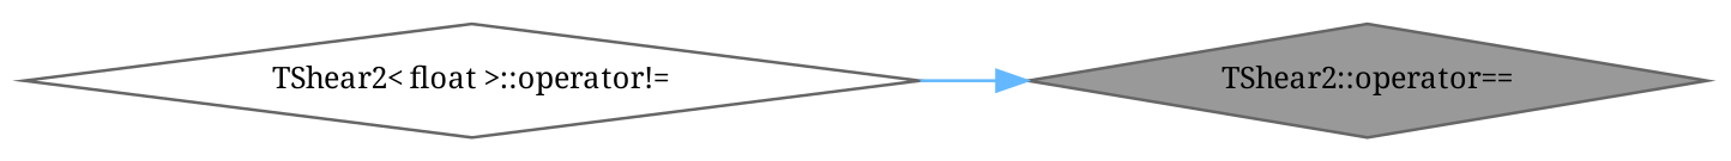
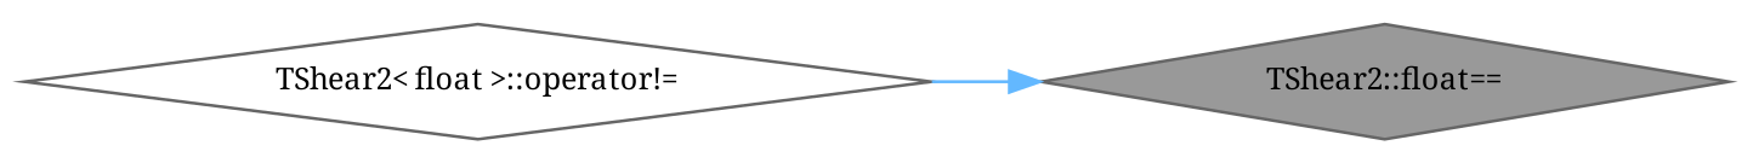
  digraph {
    rankdir=RL
    fontname="Noto Serif"
    node [fontname="Noto Serif" fontsize=10 shape=diamond style=filled]
-   n1 [color=gray40 fillcolor=grey60 fontcolor=black height=0.2 label="TShear2::operator==" width=0.4]
+   n1 [color=gray40 fillcolor=grey60 fontcolor=black height=0.2 label="TShear2::float==" width=0.4]
    n2 [color=grey40 fillcolor=white height=0.2 label="TShear2\< float \>::operator!=" width=0.4]
    n1 -> n2 [color=steelblue1 dir=back fontname="Noto Serif" fontsize=10 labelfontname=Helvetica labelfontsize=10 style=solid]
  }
